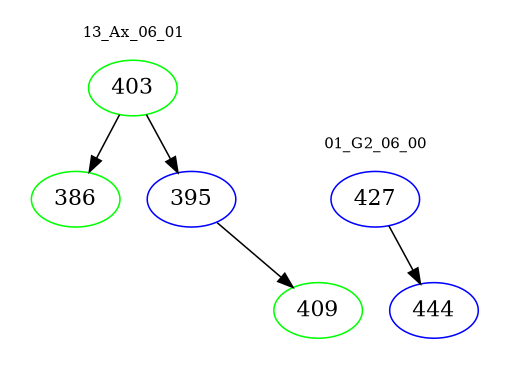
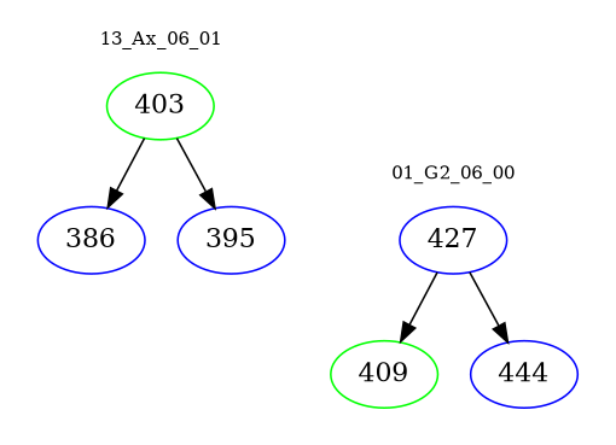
  digraph {
    node [color=green]
    edge [color=black]
    n1 [label=403]
-   n2 [label=386]
+   n2 [color=blue label=386]
    n3 [color=blue label=395]
    n4 [color=blue label=427]
    n5 [label=409]
    n6 [color=blue label=444]
    subgraph cluster_1 {
      color=white
      fontsize=10
      label="13_Ax_06_01"
      n1
      n2
      n3
    }
    subgraph cluster_2 {
      color=white
      fontsize=10
      label="01_G2_06_00"
      n4
      n5
      n6
    }
    n1 -> n2
    n1 -> n3
-   n3 -> n5
+   n4 -> n5
    n4 -> n6
  }
